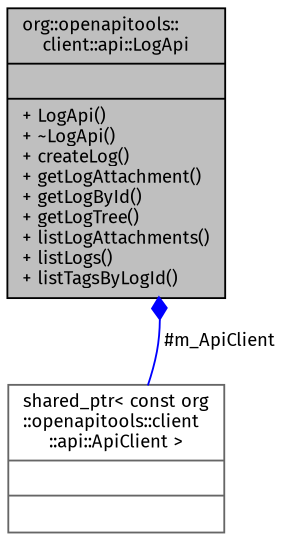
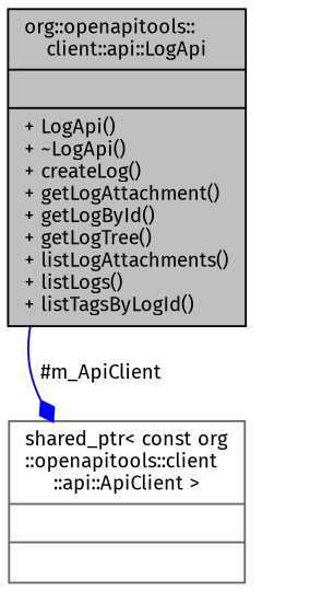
  digraph {
    fontname="Fira Sans"
    node [fontname="Fira Sans" fontsize=10 shape=record]
    n1 [color=black fillcolor=grey75 fontcolor=black height=0.2 label="{org::openapitools::\lclient::api::LogApi\n||+ LogApi()\l+ ~LogApi()\l+ createLog()\l+ getLogAttachment()\l+ getLogById()\l+ getLogTree()\l+ listLogAttachments()\l+ listLogs()\l+ listTagsByLogId()\l}" style=filled width=0.4]
    n2 [color=gray40 height=0.2 label="{shared_ptr\< const org\l::openapitools::client\l::api::ApiClient \>\n||}" width=0.4]
-   n2 -> n1 [arrowhead=diamond color=blue fontname="Fira Sans" fontsize=10 label=" #m_ApiClient" labelfontname=Helvetica labelfontsize=10 style=solid]
+   n1 -> n2 [arrowhead=diamond color=blue fontname="Fira Sans" fontsize=10 label=" #m_ApiClient" labelfontname=Helvetica labelfontsize=10 style=solid]
  }
